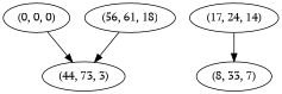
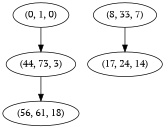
  digraph {
    fontname="PT Serif"
    node [fontname="PT Serif"]
    edge [fontname="PT Serif"]
-   "(0, 0, 0)"
+   "(0, 0, 0)" [label="(0, 1, 0)"]
    "(44, 73, 3)"
    "(8, 33, 7)"
    "(17, 24, 14)"
    n5 [label="(56, 61, 18)"]
    "(0, 0, 0)" -> "(44, 73, 3)"
-   n5 -> "(44, 73, 3)"
-   "(17, 24, 14)" -> "(8, 33, 7)"
+   "(44, 73, 3)" -> n5
+   "(8, 33, 7)" -> "(17, 24, 14)"
  }
